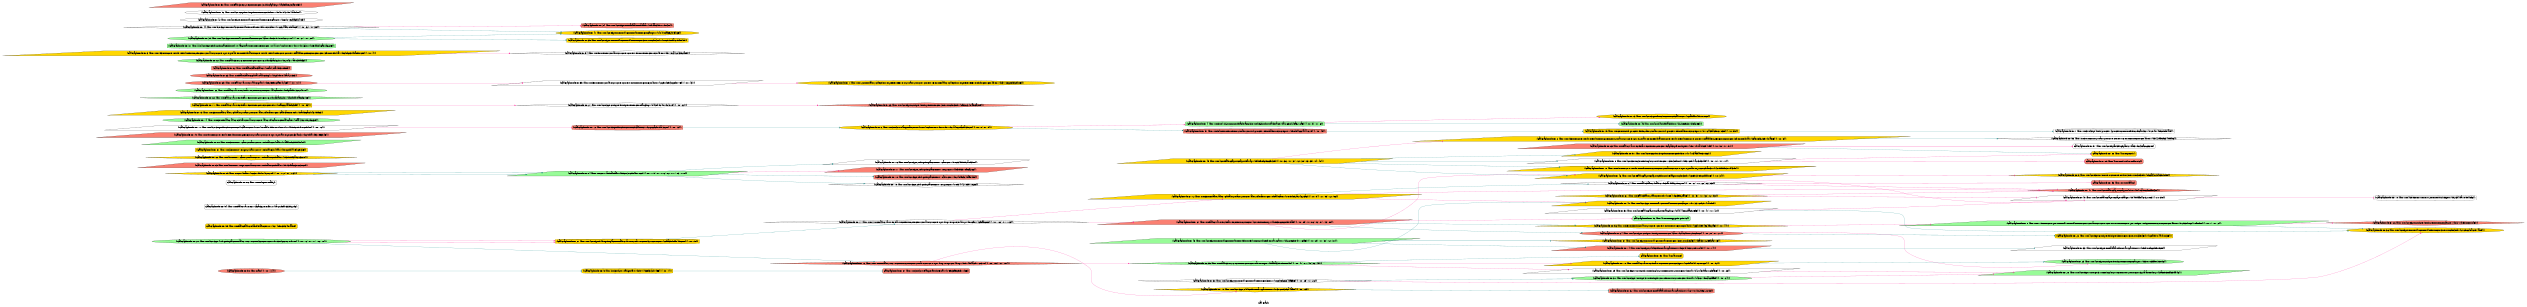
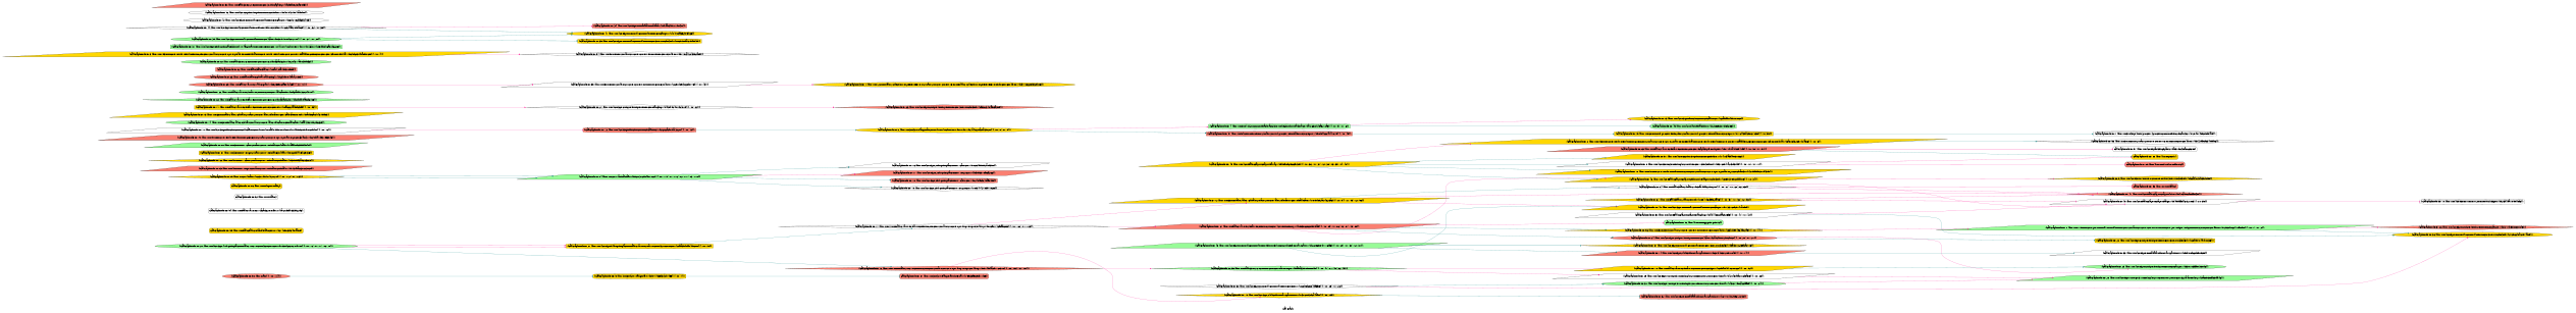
  digraph {
    label="Call Graph"
    rankdir=LR
    node [fillcolor=gold shape=parallelogram style=filled]
    edge [arrowhead=dot color=deeppink tailport=s0]
    n1 [fillcolor=salmon label="{CallGraphNode ID: 98 \{fun: main\}|{<s0>114}}" shape=ellipse]
    n2 [label="{CallGraphNode ID: 5 \{fun: _ZN3std2rt10lang_start17h8977753ed3d2d7deE\}|{<s0>7}}" shape=cylinder]
    n3 [fillcolor=salmon label="{CallGraphNode ID: 87 \{fun: _ZN3std2rt19lang_start_internal17h75965f95c98f11d8E\}}" shape=Mrecord]
    n4 [fillcolor=white label="{CallGraphNode ID: 97 \{fun: _ZN4core9panicking5panic17hac91d6d33ac66361E\}}" shape=Mrecord]
    n5 [fillcolor=palegreen label="{CallGraphNode ID: 96 \{fun: llvm.memcpy.p0i8.p0i8.i64\}}" shape=Mrecord]
    n6 [label="{CallGraphNode ID: 95 \{fun: _ZN5alloc5alloc18handle_alloc_error17h2740986bd2451aa0E\}}" shape=Mrecord]
    n7 [fillcolor=white label="{CallGraphNode ID: 94 \{fun: _ZN5alloc7raw_vec17capacity_overflow17ha72cd8fd7333b22dE\}}" shape=Mrecord]
    n8 [fillcolor=salmon label="{CallGraphNode ID: 93 \{fun: __rust_dealloc\}}" shape=Mrecord]
-   n10 [label="{CallGraphNode ID: 90 \{fun: llvm.assume\}}" shape=Mrecord]
+   n9 [fillcolor=white label="{CallGraphNode ID: 92 \{fun: __rust_alloc\}}" shape=Mrecord]
    n11 [fillcolor=salmon label="{CallGraphNode ID: 89 \{fun: llvm.umul.with.overflow.i64\}}" shape=Mrecord]
    n12 [label="{CallGraphNode ID: 88 \{fun: llvm.expect.i1\}}" shape=Mrecord]
-   n13 [fillcolor=white label="{CallGraphNode ID: 86 \{fun: rust_eh_personality\}}" shape=Mrecord]
+   n13 [label="{CallGraphNode ID: 86 \{fun: rust_eh_personality\}}" shape=Mrecord]
    n14 [label="{CallGraphNode ID: 85 \{fun: _ZN2t74main17he23e1d5d814e2ec7E\}|{<s0>112|<s1>113}}" shape=diamond]
    n15 [fillcolor=palegreen label="{CallGraphNode ID: 84 \{fun: _ZN2t711animal_talk17h55207312994be786E\}|{<s0>115|<s1>116|<s2>117|<s3>118}}"]
    n16 [fillcolor=white label="{CallGraphNode ID: 16 \{fun: _ZN4core3ptr28drop_in_place$LT$t7..Cat$GT$17h76834599592a8d39E\}}"]
    n17 [fillcolor=salmon label="{CallGraphNode ID: 17 \{fun: _ZN4core3ptr28drop_in_place$LT$t7..Dog$GT$17hbfeeb3578f5cff26E\}}"]
    n18 [fillcolor=salmon label="{CallGraphNode ID: 18 \{fun: _ZN4core3ptr29drop_in_place$LT$t7..Cats$GT$17h8248bf6f648af57dE\}}" shape=cylinder]
    n19 [fillcolor=white label="{CallGraphNode ID: 19 \{fun: _ZN4core3ptr29drop_in_place$LT$t7..Dogs$GT$17h7e934742185511e2E\}}" shape=diamond]
    n20 [fillcolor=salmon label="{CallGraphNode ID: 83 \{fun: _ZN40_$LT$t7..Dogs$u20$as$u20$t7..Animals$GT$5talks17h57f2dba6631683ecE\}}"]
    n21 [label="{CallGraphNode ID: 82 \{fun: _ZN40_$LT$t7..Cats$u20$as$u20$t7..Animals$GT$5talks17h9389e5b3a9c7cbe7E\}}" shape=diamond]
    n22 [label="{CallGraphNode ID: 81 \{fun: _ZN38_$LT$t7..Dog$u20$as$u20$t7..Animal$GT$4talk17h51c28fd7a15b6913E\}}" shape=cylinder]
    n23 [fillcolor=palegreen label="{CallGraphNode ID: 80 \{fun: _ZN38_$LT$t7..Cat$u20$as$u20$t7..Animal$GT$4talk17h1affbbed659b9b54E\}}"]
    n24 [fillcolor=salmon label="{CallGraphNode ID: 79 \{fun: _ZN79_$LT$core..result..Result$LT$T$C$E$GT$$u20$as$u20$core..ops..try_trait..Try$GT$6branch17h679dda1d93195354E\}}"]
    n25 [label="{CallGraphNode ID: 78 \{fun: _ZN79_$LT$core..result..Result$LT$T$C$E$GT$$u20$as$u20$core..ops..try_trait..Try$GT$6branch17h42759bbb8317f43dE\}}"]
    n26 [fillcolor=white label="{CallGraphNode ID: 77 \{fun: _ZN77_$LT$alloc..raw_vec..RawVec$LT$T$C$A$GT$$u20$as$u20$core..ops..drop..Drop$GT$4drop17h80cf91746f9fa968E\}|{<s0>102|<s1>103}}" shape=diamond]
    n27 [fillcolor=salmon label="{CallGraphNode ID: 67 \{fun: _ZN5alloc7raw_vec19RawVec$LT$T$C$A$GT$14current_memory17hbe83e6c8c289b79aE\}|{<s0>85|<s1>86|<s2>87|<s3>88}}"]
    n28 [label="{CallGraphNode ID: 72 \{fun: _ZN63_$LT$alloc..alloc..Global$u20$as$u20$core..alloc..Allocator$GT$10deallocate17h7e75d892ac74626aE\}|{<s0>94|<s1>95|<s2>96}}"]
    n29 [label="{CallGraphNode ID: 46 \{fun: _ZN4core5alloc6layout6Layout25from_size_align_unchecked17h3059cb7e5c8dbfd0E\}|{<s0>34}}"]
    n30 [fillcolor=salmon label="{CallGraphNode ID: 24 \{fun: _ZN4core3ptr6unique15Unique$LT$T$GT$4cast17h2a52b5e0125ecde6E\}|{<s0>20|<s1>21}}" shape=ellipse]
    n31 [label="{CallGraphNode ID: 56 \{fun: _ZN50_$LT$T$u20$as$u20$core..convert..Into$LT$U$GT$$GT$4into17h33b0b994964fd60aE\}|{<s0>44}}" shape=diamond]
    n32 [fillcolor=salmon label="{CallGraphNode ID: 47 \{fun: _ZN4core5alloc6layout6Layout4size17h9476a586d50df8d3E\}}" shape=diamond]
    n33 [label="{CallGraphNode ID: 40 \{fun: _ZN4core3ptr8non_null16NonNull$LT$T$GT$6as_ptr17h1733168b29147a8dE\}}"]
    n34 [fillcolor=white label="{CallGraphNode ID: 64 \{fun: _ZN5alloc5alloc7dealloc17h65fa7d5fd229e628E\}|{<s0>67|<s1>68|<s2>69}}" shape=diamond]
    n35 [label="{CallGraphNode ID: 9 \{fun: _ZN4core3num7nonzero12NonZeroUsize13new_unchecked17hf6caf40de4b35d0dE\}}" shape=diamond]
    n36 [fillcolor=palegreen label="{CallGraphNode ID: 25 \{fun: _ZN4core3ptr6unique15Unique$LT$T$GT$6as_ptr17h53e176fefbe7350dE\}}" shape=ellipse]
    n37 [label="{CallGraphNode ID: 22 \{fun: _ZN4core3ptr6unique15Unique$LT$T$GT$13new_unchecked17hc8f4eb784a1f1083E\}}" shape=cylinder]
    n38 [fillcolor=palegreen label="{CallGraphNode ID: 0 \{fun: _ZN119_$LT$core..ptr..non_null..NonNull$LT$T$GT$$u20$as$u20$core..convert..From$LT$core..ptr..unique..Unique$LT$T$GT$$GT$$GT$4from17h72538b862410f90bE\}|{<s0>1|<s1>2}}"]
    n39 [fillcolor=white label="{CallGraphNode ID: 48 \{fun: _ZN4core5alloc6layout6Layout5align17h949bdff9f4673210E\}|{<s0>35}}"]
    n40 [fillcolor=salmon label="{CallGraphNode ID: 76 \{fun: _ZN70_$LT$alloc..vec..Vec$LT$T$C$A$GT$$u20$as$u20$core..ops..drop..Drop$GT$4drop17he914dd4a2b776031E\}|{<s0>100|<s1>101}}" shape=diamond]
    n41 [fillcolor=palegreen label="{CallGraphNode ID: 59 \{fun: _ZN5alloc3vec16Vec$LT$T$C$A$GT$10as_mut_ptr17hbaf9a3351e90eee4E\}|{<s0>47|<s1>48|<s2>49}}" shape=diamond]
    n42 [label="{CallGraphNode ID: 15 \{fun: _ZN4core3ptr24slice_from_raw_parts_mut17h7f27ce893d2a4af9E\}|{<s0>15}}" shape=diamond]
    n43 [label="{CallGraphNode ID: 70 \{fun: _ZN5alloc7raw_vec19RawVec$LT$T$C$A$GT$3ptr17hc8ddb54d78c1e06cE\}|{<s0>92}}"]
    n44 [fillcolor=white label="{CallGraphNode ID: 29 \{fun: _ZN4core3ptr7mut_ptr31_$LT$impl$u20$$BP$mut$u20$T$GT$7is_null17h42043d9a2106dea3E\}|{<s0>23}}"]
    n45 [fillcolor=salmon label="{CallGraphNode ID: 32 \{fun: _ZN4core3ptr8metadata18from_raw_parts_mut17h677781b029961227E\}}" shape=cylinder]
    n46 [fillcolor=palegreen label="{CallGraphNode ID: 28 \{fun: _ZN4core3ptr7mut_ptr31_$LT$impl$u20$$BP$mut$u20$T$GT$13guaranteed_eq17h3a585c5efd35dfb4E\}}"]
    n47 [label="{CallGraphNode ID: 75 \{fun: _ZN68_$LT$std..process..ExitCode$u20$as$u20$std..process..Termination$GT$6report17h1764435ac58c8703E\}|{<s0>99}}" shape=cylinder]
    n48 [fillcolor=white label="{CallGraphNode ID: 7 \{fun: _ZN3std3sys4unix7process14process_common8ExitCode6as_i3217h7284b1455285de4aE\}}" shape=cylinder]
    n49 [fillcolor=palegreen label="{CallGraphNode ID: 74 \{fun: _ZN63_$LT$alloc..alloc..Global$u20$as$u20$core..alloc..Allocator$GT$8allocate17heaa423270f02d6c3E\}}" shape=ellipse]
    n50 [label="{CallGraphNode ID: 73 \{fun: _ZN63_$LT$alloc..alloc..Global$u20$as$u20$core..alloc..Allocator$GT$15allocate_zeroed17h0ade56acd04319bbE\}}"]
    n51 [fillcolor=white label="{CallGraphNode ID: 10 \{fun: _ZN4core3num7nonzero12NonZeroUsize3get17h926b47fa1879e48fE\}}" shape=cylinder]
    n52 [label="{CallGraphNode ID: 71 \{fun: _ZN5alloc7raw_vec19RawVec$LT$T$C$A$GT$6new_in17h0fa6622aa58fcf2fE\}|{<s0>93}}" shape=cylinder]
    n53 [fillcolor=white label="{CallGraphNode ID: 27 \{fun: _ZN4core3ptr6unique15Unique$LT$T$GT$8dangling17h4b3f7d24917f0481E\}|{<s0>22}}" shape=diamond]
    n54 [fillcolor=salmon label="{CallGraphNode ID: 23 \{fun: _ZN4core3ptr6unique15Unique$LT$T$GT$13new_unchecked17hf9b0cb484a5cfa20E\}}" shape=diamond]
    n55 [fillcolor=salmon label="{CallGraphNode ID: 69 \{fun: _ZN5alloc7raw_vec19RawVec$LT$T$C$A$GT$19capacity_from_bytes17h5071f70a4d83541fE\}|{<s0>90|<s1>91}}"]
    n56 [fillcolor=palegreen label="{CallGraphNode ID: 68 \{fun: _ZN5alloc7raw_vec19RawVec$LT$T$C$A$GT$16with_capacity_in17hfc0f0bf19a5cd673E\}}" shape=diamond]
    n57 [fillcolor=salmon label="{CallGraphNode ID: 26 \{fun: _ZN4core3ptr6unique15Unique$LT$T$GT$6as_ptr17h8c717f15e808e134E\}}" shape=diamond]
    n58 [label="{CallGraphNode ID: 36 \{fun: _ZN4core3ptr8non_null16NonNull$LT$T$GT$13new_unchecked17h21256c48ac0574a0E\}}" shape=ellipse]
    n59 [fillcolor=palegreen label="{CallGraphNode ID: 66 \{fun: _ZN5alloc7raw_vec19RawVec$LT$T$C$A$GT$11allocate_in17hefc2a5b513282497E\}}" shape=ellipse]
    n60 [fillcolor=salmon label="{CallGraphNode ID: 65 \{fun: _ZN5alloc7raw_vec11alloc_guard17hee25e986daee4c4cE\}|{<s0>70}}" shape=ellipse]
    n61 [fillcolor=white label="{CallGraphNode ID: 55 \{fun: _ZN50_$LT$T$u20$as$u20$core..convert..Into$LT$U$GT$$GT$4into17h2290d89d3cc8be77E\}|{<s0>43}}"]
    n62 [label="{CallGraphNode ID: 1 \{fun: _ZN122_$LT$alloc..collections..TryReserveError$u20$as$u20$core..convert..From$LT$alloc..collections..TryReserveErrorKind$GT$$GT$4from17hcf7788c2e85b25b0E\}}" shape=ellipse]
    n63 [fillcolor=salmon label="{CallGraphNode ID: 63 \{fun: _ZN5alloc5alloc6Global10alloc_impl17hb23bd07e4da1a215E\}}" shape=ellipse]
    n64 [fillcolor=salmon label="{CallGraphNode ID: 62 \{fun: _ZN5alloc5alloc5alloc17h0ead72da15b30858E\}}" shape=cylinder]
    n65 [label="{CallGraphNode ID: 61 \{fun: _ZN5alloc5alloc12alloc_zeroed17h08e41d6cf95c2fabE\}|{<s0>51|<s1>52|<s2>53}}" shape=diamond]
    n66 [fillcolor=palegreen label="{CallGraphNode ID: 60 \{fun: _ZN5alloc3vec16Vec$LT$T$C$A$GT$16with_capacity_in17he284317ad76bbdcfE\}}" shape=ellipse]
    n67 [label="{CallGraphNode ID: 21 \{fun: _ZN4core3ptr54drop_in_place$LT$alloc..raw_vec..RawVec$LT$i32$GT$$GT$17h2f9a35d0bf04e560E\}|{<s0>19}}" shape=cylinder]
    n68 [fillcolor=palegreen label="{CallGraphNode ID: 20 \{fun: _ZN4core3ptr47drop_in_place$LT$alloc..vec..Vec$LT$i32$GT$$GT$17h7e30d62c16781f17E\}|{<s0>16|<s1>17|<s2>18}}" shape=ellipse]
    n69 [fillcolor=salmon label="{CallGraphNode ID: 14 \{fun: _ZN4core3ptr24slice_from_raw_parts_mut17h637b4ee212891084E\}|{<s0>14}}"]
    n70 [fillcolor=white label="{CallGraphNode ID: 33 \{fun: _ZN4core3ptr8metadata18from_raw_parts_mut17he9d788fc62de5092E\}}"]
    n71 [label="{CallGraphNode ID: 13 \{fun: _ZN4core3ops8function6FnOnce9call_once17hc2addf50499087ecE\}}" shape=ellipse]
    n72 [label="{CallGraphNode ID: 2 \{fun: _ZN153_$LT$core..result..Result$LT$T$C$F$GT$$u20$as$u20$core..ops..try_trait..FromResidual$LT$core..result..Result$LT$core..convert..Infallible$C$E$GT$$GT$$GT$13from_residual17h3a803d32397d04a8E\}|{<s0>3}}"]
    n73 [fillcolor=white label="{CallGraphNode ID: 53 \{fun: _ZN50_$LT$T$u20$as$u20$core..convert..From$LT$T$GT$$GT$4from17h5c42dfecd634095bE\}}" shape=diamond]
    n74 [label="{CallGraphNode ID: 3 \{fun: _ZN153_$LT$core..result..Result$LT$T$C$F$GT$$u20$as$u20$core..ops..try_trait..FromResidual$LT$core..result..Result$LT$core..convert..Infallible$C$E$GT$$GT$$GT$13from_residual17he2bf623ddba05912E\}|{<s0>4}}"]
    n75 [fillcolor=white label="{CallGraphNode ID: 54 \{fun: _ZN50_$LT$T$u20$as$u20$core..convert..From$LT$T$GT$$GT$4from17h977eca40243f60a8E\}}" shape=diamond]
    n76 [fillcolor=palegreen label="{CallGraphNode ID: 4 \{fun: _ZN3std10sys_common9backtrace28__rust_begin_short_backtrace17hac163cdc4ea3212aE\}|{<s0>5|<s1>6}}" shape=cylinder]
    n77 [fillcolor=palegreen label="{CallGraphNode ID: 45 \{fun: _ZN4core4hint9black_box17h023e89651735f61eE\}}" shape=cylinder]
    n78 [label="{CallGraphNode ID: 6 \{fun: _ZN3std2rt10lang_start28_$u7b$$u7b$closure$u7d$$u7d$17h61a4e22ea25a6b02E\}|{<s0>8|<s1>9}}" shape=ellipse]
    n79 [fillcolor=salmon label="{CallGraphNode ID: 57 \{fun: _ZN54_$LT$$LP$$RP$$u20$as$u20$std..process..Termination$GT$6report17h50def4c6c4a1a167E\}|{<s0>45}}" shape=cylinder]
    n80 [fillcolor=white label="{CallGraphNode ID: 8 \{fun: _ZN4core3num23_$LT$impl$u20$usize$GT$11checked_mul17h93168547a26bd3ddE\}|{<s0>10|<s1>11}}"]
    n81 [fillcolor=white label="{CallGraphNode ID: 11 \{fun: _ZN4core3ops8function6FnOnce40call_once$u7b$$u7b$vtable.shim$u7d$$u7d$17hb5e92891f786ed1bE\}|{<s0>12}}"]
    n82 [fillcolor=salmon label="{CallGraphNode ID: 12 \{fun: _ZN4core3ops8function6FnOnce9call_once17h2c2c6acfe79a7362E\}|{<s0>13}}" shape=cylinder]
    n83 [fillcolor=palegreen label="{CallGraphNode ID: 30 \{fun: _ZN4core3ptr7mut_ptr31_$LT$impl$u20$$BP$mut$u20$T$GT$7is_null17h43c877506ac6dff5E\}|{<s0>24}}" shape=ellipse]
    n84 [fillcolor=palegreen label="{CallGraphNode ID: 31 \{fun: _ZN4core3ptr85drop_in_place$LT$std..rt..lang_start$LT$$LP$$RP$$GT$..$u7b$$u7b$closure$u7d$$u7d$$GT$17h851fd03b6a30d622E\}}" shape=cylinder]
    n85 [fillcolor=salmon label="{CallGraphNode ID: 34 \{fun: _ZN4core3ptr8metadata8metadata17h5f7aae3bb101d0d3E\}}" shape=cylinder]
    n86 [label="{CallGraphNode ID: 35 \{fun: _ZN4core3ptr8non_null16NonNull$LT$T$GT$13new_unchecked17h0e29750ba675d954E\}}" shape=cylinder]
    n87 [label="{CallGraphNode ID: 37 \{fun: _ZN4core3ptr8non_null16NonNull$LT$T$GT$13new_unchecked17h5ac5116259fcac71E\}}" shape=diamond]
    n88 [fillcolor=white label="{CallGraphNode ID: 38 \{fun: _ZN4core3ptr8non_null16NonNull$LT$T$GT$3new17h0c8b5f68c84df5f5E\}|{<s0>25|<s1>26}}" shape=diamond]
    n89 [fillcolor=palegreen label="{CallGraphNode ID: 39 \{fun: _ZN4core3ptr8non_null16NonNull$LT$T$GT$4cast17hee3797910d827217E\}|{<s0>27|<s1>28}}" shape=ellipse]
    n90 [label="{CallGraphNode ID: 41 \{fun: _ZN4core3ptr8non_null16NonNull$LT$T$GT$6as_ptr17h40473caf352975bcE\}}" shape=ellipse]
    n91 [fillcolor=white label="{CallGraphNode ID: 42 \{fun: _ZN4core3ptr8non_null16NonNull$LT$T$GT$6as_ptr17hc6dc71e2fdf69347E\}}" shape=ellipse]
    n92 [fillcolor=palegreen label="{CallGraphNode ID: 43 \{fun: _ZN4core3ptr8non_null26NonNull$LT$$u5b$T$u5d$$GT$20slice_from_raw_parts17hd222e65e7d7116dfE\}|{<s0>29|<s1>30|<s2>31}}"]
    n93 [fillcolor=white label="{CallGraphNode ID: 44 \{fun: _ZN4core3ptr8non_null26NonNull$LT$$u5b$T$u5d$$GT$3len17h1c632aafc18dea8cE\}|{<s0>32|<s1>33}}" shape=diamond]
    n94 [label="{CallGraphNode ID: 49 \{fun: _ZN4core5alloc6layout6Layout5array17h5b9f88fc2966f9d2E\}|{<s0>36|<s1>37|<s2>38|<s3>39|<s4>40}}"]
    n95 [label="{CallGraphNode ID: 51 \{fun: _ZN4core6option15Option$LT$T$GT$5ok_or17h741cf4a5f4903083E\}}"]
    n96 [fillcolor=white label="{CallGraphNode ID: 50 \{fun: _ZN4core5alloc6layout6Layout8dangling17hd4d448868aa292efE\}|{<s0>41|<s1>42}}"]
    n97 [fillcolor=white label="{CallGraphNode ID: 52 \{fun: _ZN4core6option15Option$LT$T$GT$5ok_or17h84e75421b041ad0bE\}}" shape=ellipse]
    n98 [fillcolor=salmon label="{CallGraphNode ID: 58 \{fun: _ZN5alloc3vec12Vec$LT$T$GT$13with_capacity17hacfedf0e23ca37efE\}}"]
    n1 -> n2 [color=teal]
    n2 -> n3 [arrowhead=tee color=teal]
    n14 -> n15 [arrowhead=normal color=teal]
    n14 -> n15 [color=teal tailport=s1]
    n15 -> n16 [color=teal]
    n15 -> n17 [tailport=s1]
    n15 -> n18 [color=teal tailport=s2]
    n15 -> n19 [arrowhead=normal color=teal tailport=s3]
    n26 -> n27
    n26 -> n28 [tailport=s1]
    n27 -> n5 [arrowhead=normal tailport=s3]
    n27 -> n29
    n27 -> n30 [color=teal tailport=s1]
    n27 -> n31 [arrowhead=normal color=teal tailport=s2]
    n28 -> n32 [arrowhead=normal]
    n28 -> n33 [arrowhead=normal tailport=s1]
    n28 -> n34 [arrowhead=tee color=teal tailport=s2]
    n29 -> n35 [arrowhead=tee]
    n30 -> n36 [arrowhead=tee]
    n30 -> n37 [color=teal tailport=s1]
    n31 -> n38 [arrowhead=tee]
    n34 -> n8 [arrowhead=tee tailport=s2]
    n34 -> n32 [arrowhead=tee]
    n34 -> n39 [arrowhead=tee tailport=s1]
    n38 -> n57 [arrowhead=tee]
    n38 -> n58 [arrowhead=tee color=teal tailport=s1]
    n39 -> n51 [arrowhead=tee]
    n40 -> n41 [arrowhead=normal]
    n40 -> n42 [tailport=s1]
-   n41 -> n10 [arrowhead=normal color=teal tailport=s2]
    n41 -> n43 [arrowhead=tee]
    n41 -> n44 [tailport=s1]
    n42 -> n45 [arrowhead=tee color=teal]
    n43 -> n36 [arrowhead=normal color=teal]
    n44 -> n46 [arrowhead=tee]
    n47 -> n48 [arrowhead=normal color=teal]
    n52 -> n53 [arrowhead=normal]
    n53 -> n54
    n55 -> n4 [tailport=s1]
    n55 -> n12 [color=teal]
    n60 -> n61
    n61 -> n62
    n65 -> n32 [arrowhead=normal]
    n65 -> n39 [arrowhead=tee tailport=s1]
    n67 -> n26 [arrowhead=tee color=teal]
    n68 -> n40 [arrowhead=normal color=teal]
    n68 -> n67 [arrowhead=normal tailport=s1]
    n68 -> n67 [arrowhead=normal tailport=s2]
    n69 -> n70 [arrowhead=tee color=teal]
    n72 -> n73 [arrowhead=normal color=teal]
    n74 -> n75
    n76 -> n71 [arrowhead=normal]
    n76 -> n77 [arrowhead=normal color=teal tailport=s1]
    n78 -> n76 [arrowhead=normal]
    n78 -> n79 [color=teal tailport=s1]
    n79 -> n47 [arrowhead=normal color=teal]
    n80 -> n11 [arrowhead=tee]
    n80 -> n12 [tailport=s1]
    n81 -> n82 [arrowhead=tee]
    n82 -> n78 [arrowhead=tee color=teal]
    n83 -> n46 [arrowhead=tee]
    n88 -> n58 [tailport=s1]
    n88 -> n83 [color=teal]
    n89 -> n86 [color=teal tailport=s1]
    n89 -> n90 [color=teal]
    n92 -> n33 [arrowhead=tee color=teal]
    n92 -> n69 [color=teal tailport=s1]
    n92 -> n87 [arrowhead=tee color=teal tailport=s2]
    n93 -> n85 [tailport=s1]
    n93 -> n90 [color=teal]
    n94 -> n25 [color=teal tailport=s2]
    n94 -> n29 [color=teal tailport=s4]
    n94 -> n72 [arrowhead=tee tailport=s3]
    n94 -> n80 [arrowhead=normal color=teal]
    n94 -> n95 [arrowhead=tee color=teal tailport=s1]
    n96 -> n39
    n96 -> n58 [arrowhead=normal color=teal tailport=s1]
  }
